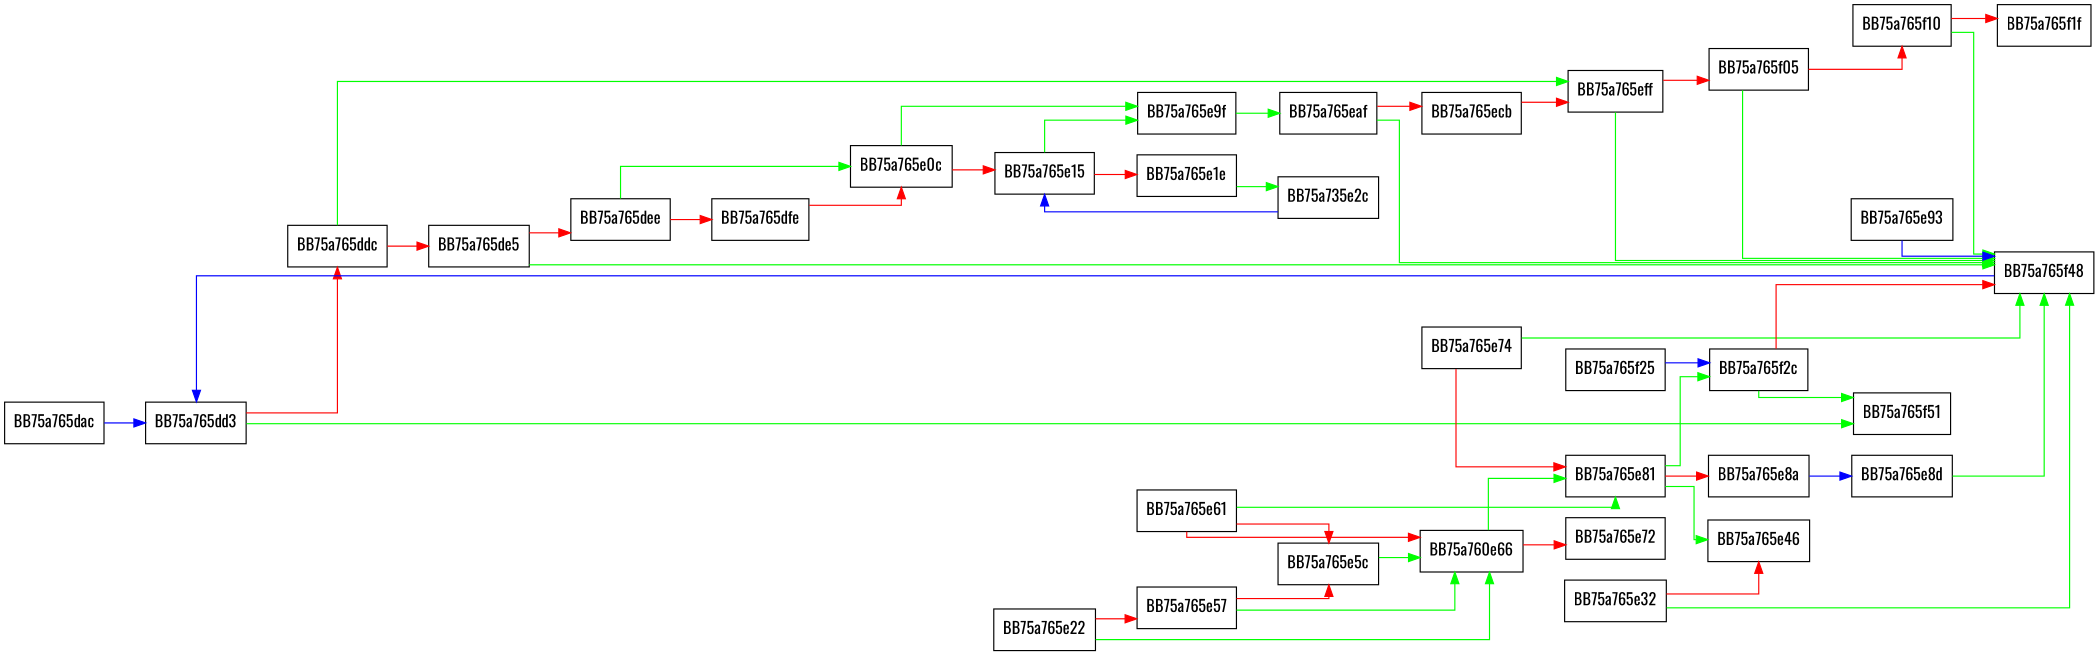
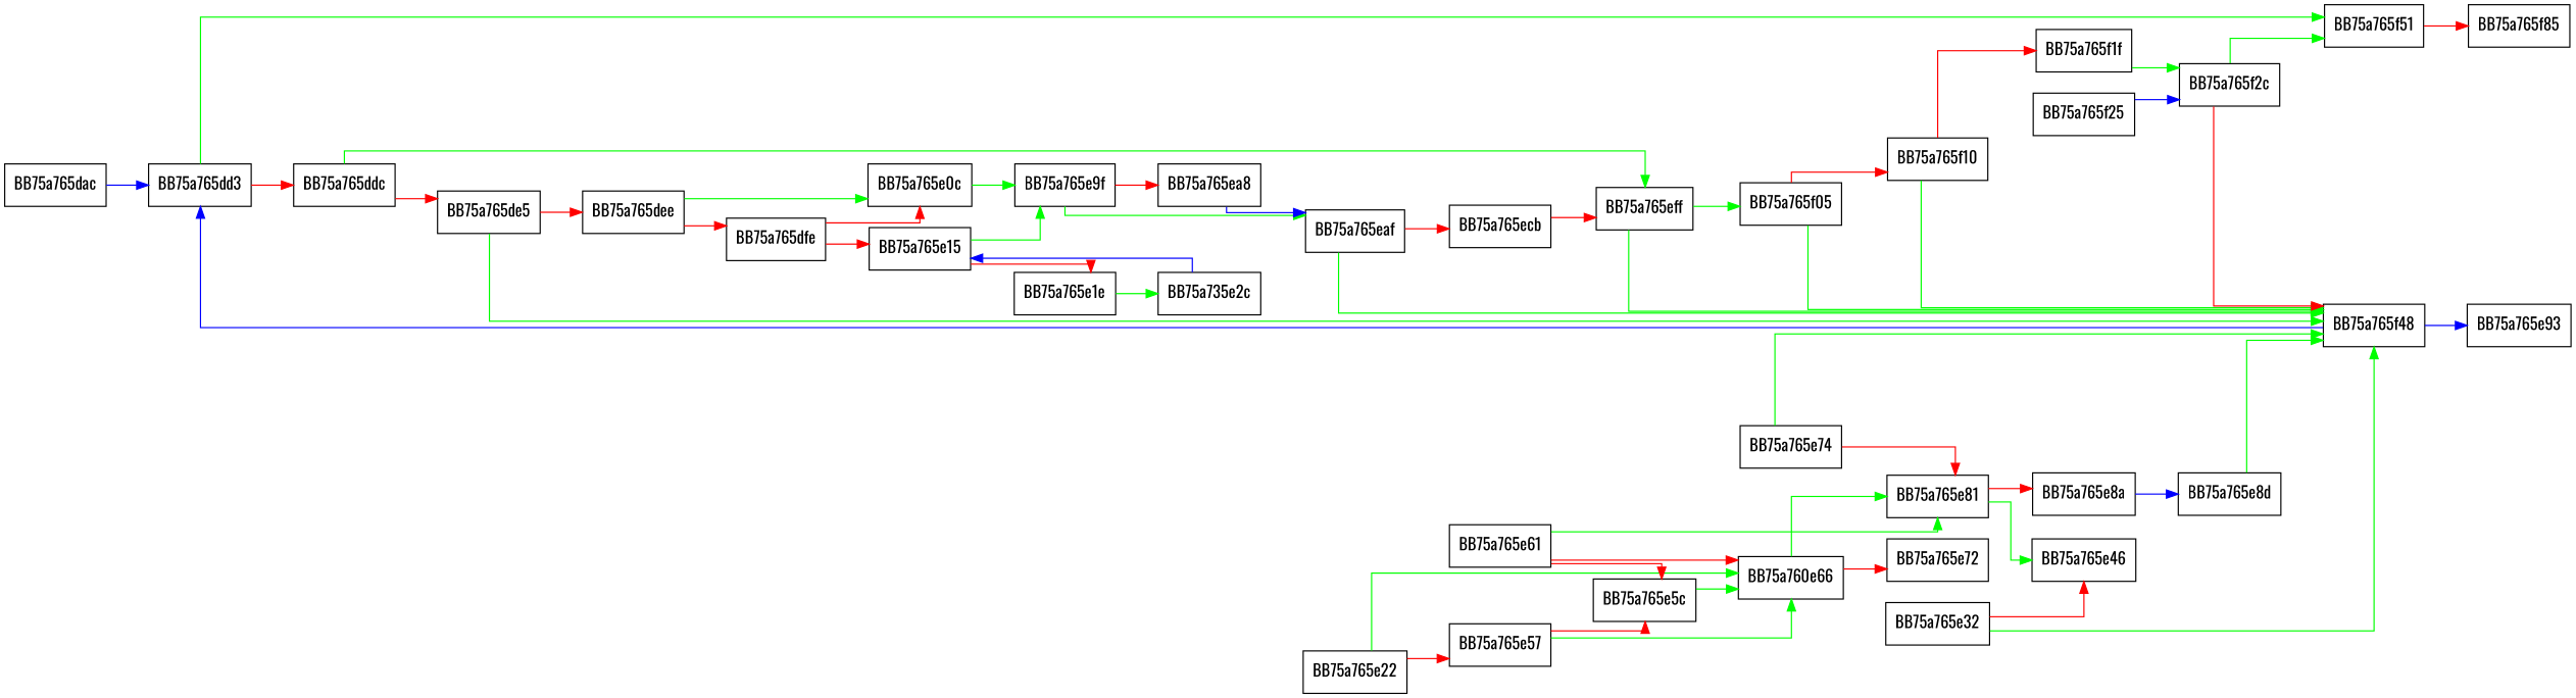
  digraph {
    fontname=Oswald
    rankdir=LR
    splines=ortho
    node [fontname=Oswald shape=box]
    edge [color=red fontname=Oswald]
    BB75a765dac
    BB75a765dd3
    BB75a765ddc
    BB75a765f51
    BB75a765eff
    BB75a765de5
    BB75a765f48
    n8 [label=BB75a765f05]
    BB75a765dee
    BB75a765f10
    BB75a765e0c
    BB75a765dfe
    BB75a765e9f
    BB75a765e15
    BB75a765eaf
+   BB75a765ea8
    BB75a765e1e
    BB75a765ecb
    n19 [label=BB75a735e2c]
    BB75a765e32
    BB75a765e46
    BB75a765e74
    BB75a765e81
    BB75a765e8a
    n25 [label=BB75a760e66]
    BB75a765e72
    n27 [label=BB75a765e22]
    BB75a765e57
    BB75a765e5c
    BB75a765e61
    BB75a765e8d
    BB75a765e93
    BB75a765f1f
    BB75a765f2c
    BB75a765f25
+   BB75a765f85
    BB75a765dac -> BB75a765dd3 [color=blue]
    BB75a765dd3 -> BB75a765ddc
    BB75a765dd3 -> BB75a765f51 [color=green]
    BB75a765ddc -> BB75a765eff [color=green]
    BB75a765ddc -> BB75a765de5
+   BB75a765f51 -> BB75a765f85
    BB75a765eff -> BB75a765f48 [color=green]
-   BB75a765eff -> n8
+   BB75a765eff -> n8 [color=green]
    BB75a765de5 -> BB75a765f48 [color=green]
    BB75a765de5 -> BB75a765dee
    BB75a765f48 -> BB75a765dd3 [color=blue]
    n8 -> BB75a765f48 [color=green]
    n8 -> BB75a765f10
    BB75a765dee -> BB75a765e0c [color=green]
    BB75a765dee -> BB75a765dfe
    BB75a765f10 -> BB75a765f48 [color=green]
    BB75a765f10 -> BB75a765f1f
    BB75a765e0c -> BB75a765e9f [color=green]
-   BB75a765e0c -> BB75a765e15
+   BB75a765dfe -> BB75a765e15
    BB75a765dfe -> BB75a765e0c
    BB75a765e9f -> BB75a765eaf [color=green]
+   BB75a765e9f -> BB75a765ea8
    BB75a765e15 -> BB75a765e9f [color=green]
    BB75a765e15 -> BB75a765e1e
    BB75a765eaf -> BB75a765f48 [color=green]
    BB75a765eaf -> BB75a765ecb
+   BB75a765ea8 -> BB75a765eaf [color=blue]
    BB75a765e1e -> n19 [color=green]
    BB75a765ecb -> BB75a765eff
    n19 -> BB75a765e15 [color=blue]
    BB75a765e32 -> BB75a765f48 [color=green]
    BB75a765e32 -> BB75a765e46
    BB75a765e74 -> BB75a765f48 [color=green]
    BB75a765e74 -> BB75a765e81
    BB75a765e81 -> BB75a765e46 [color=green]
    BB75a765e81 -> BB75a765e8a
    BB75a765e8a -> BB75a765e8d [color=blue]
    n25 -> BB75a765e81 [color=green]
    n25 -> BB75a765e72
    n27 -> n25 [color=green]
    n27 -> BB75a765e57
    BB75a765e57 -> n25 [color=green]
    BB75a765e57 -> BB75a765e5c
    BB75a765e5c -> n25 [color=green]
    BB75a765e61 -> BB75a765e81 [color=green]
    BB75a765e61 -> n25
    BB75a765e61 -> BB75a765e5c
    BB75a765e8d -> BB75a765f48 [color=green]
-   BB75a765e93 -> BB75a765f48 [color=blue]
-   BB75a765e81 -> BB75a765f2c [color=green]
+   BB75a765f48 -> BB75a765e93 [color=blue]
+   BB75a765f1f -> BB75a765f2c [color=green]
    BB75a765f2c -> BB75a765f51 [color=green]
    BB75a765f2c -> BB75a765f48
    BB75a765f25 -> BB75a765f2c [color=blue]
  }
